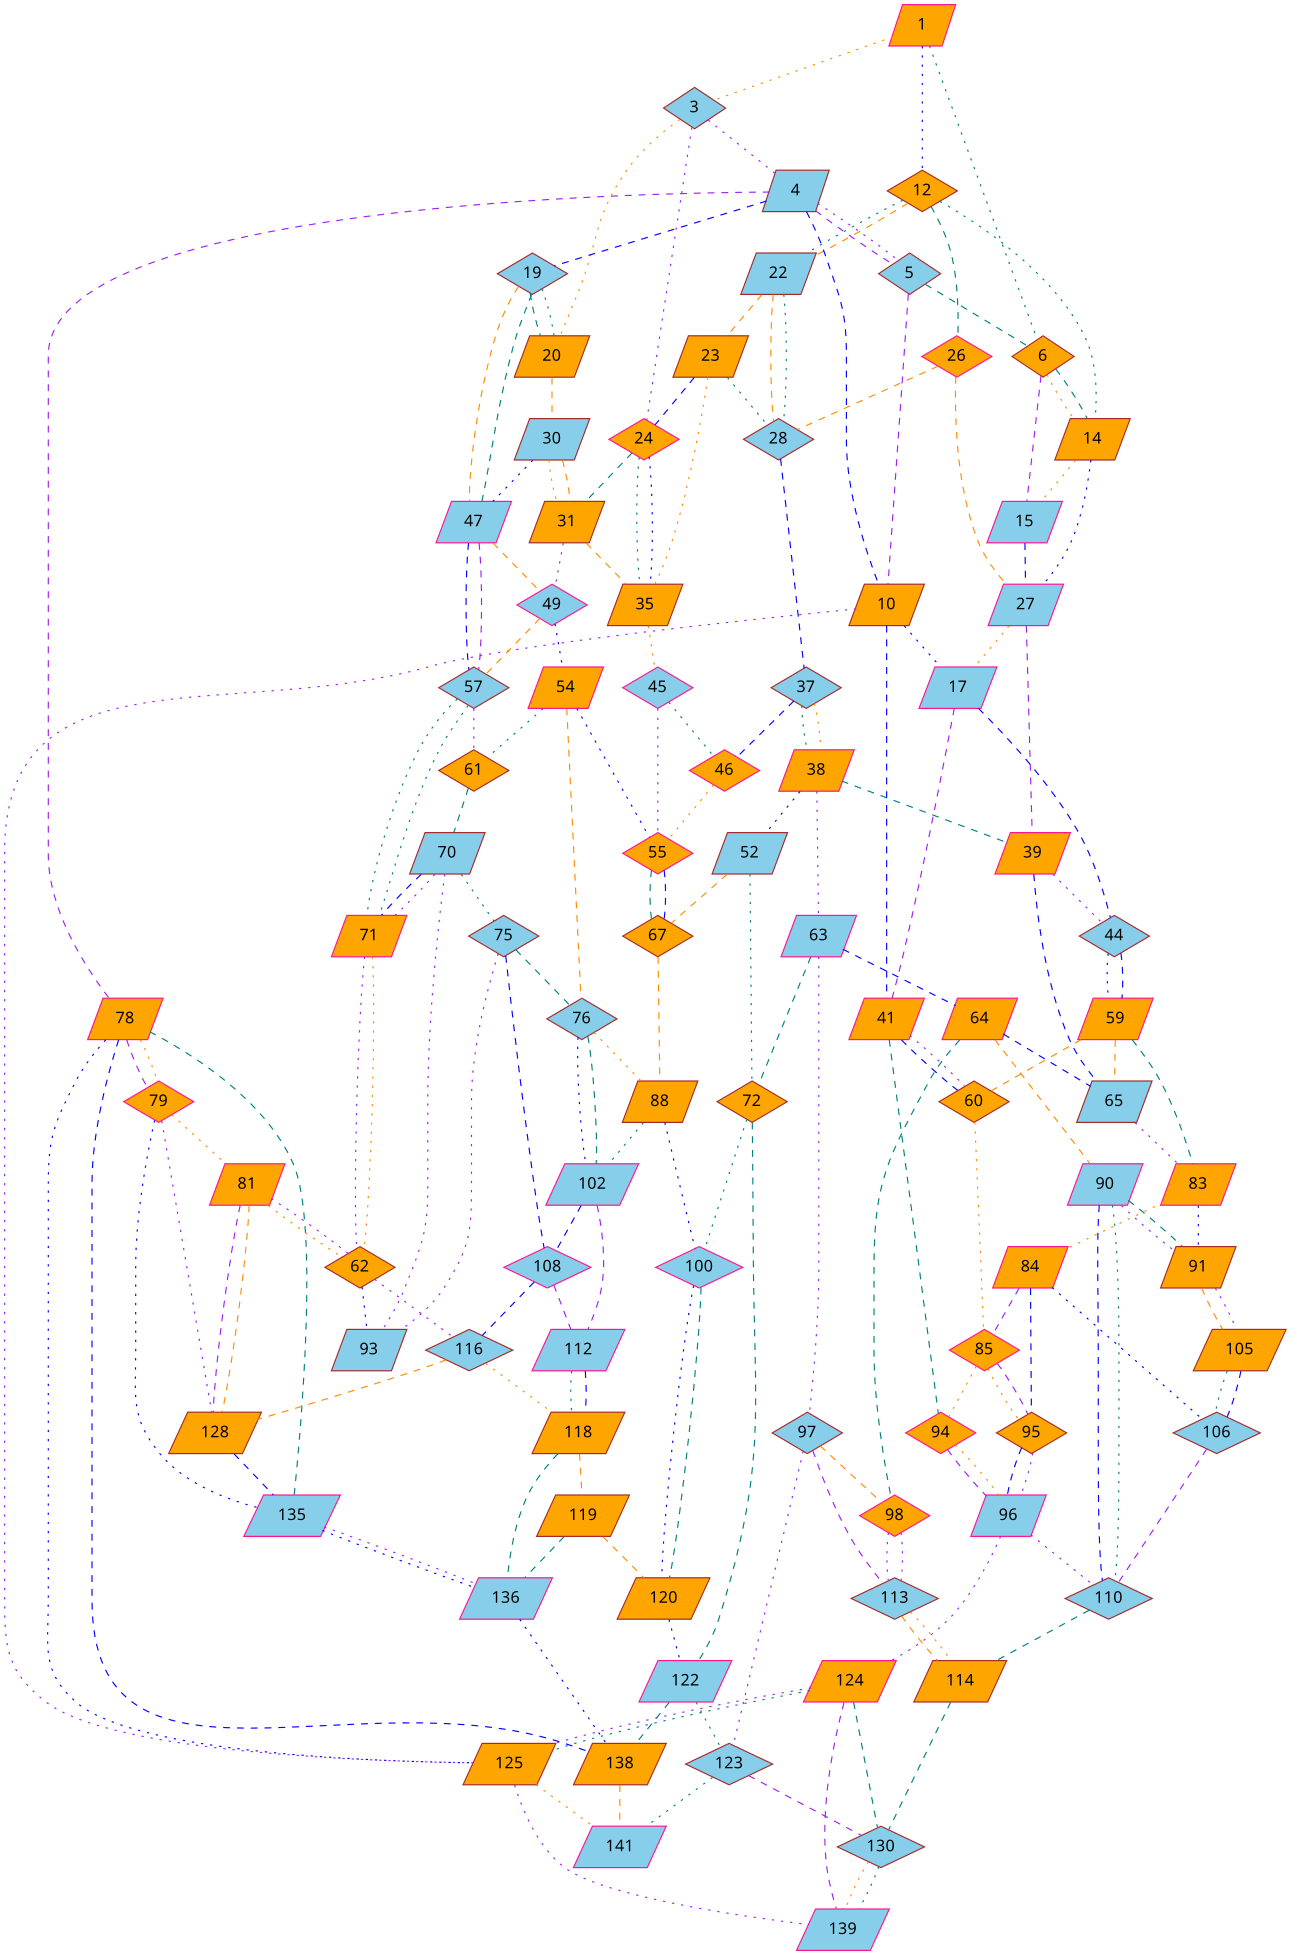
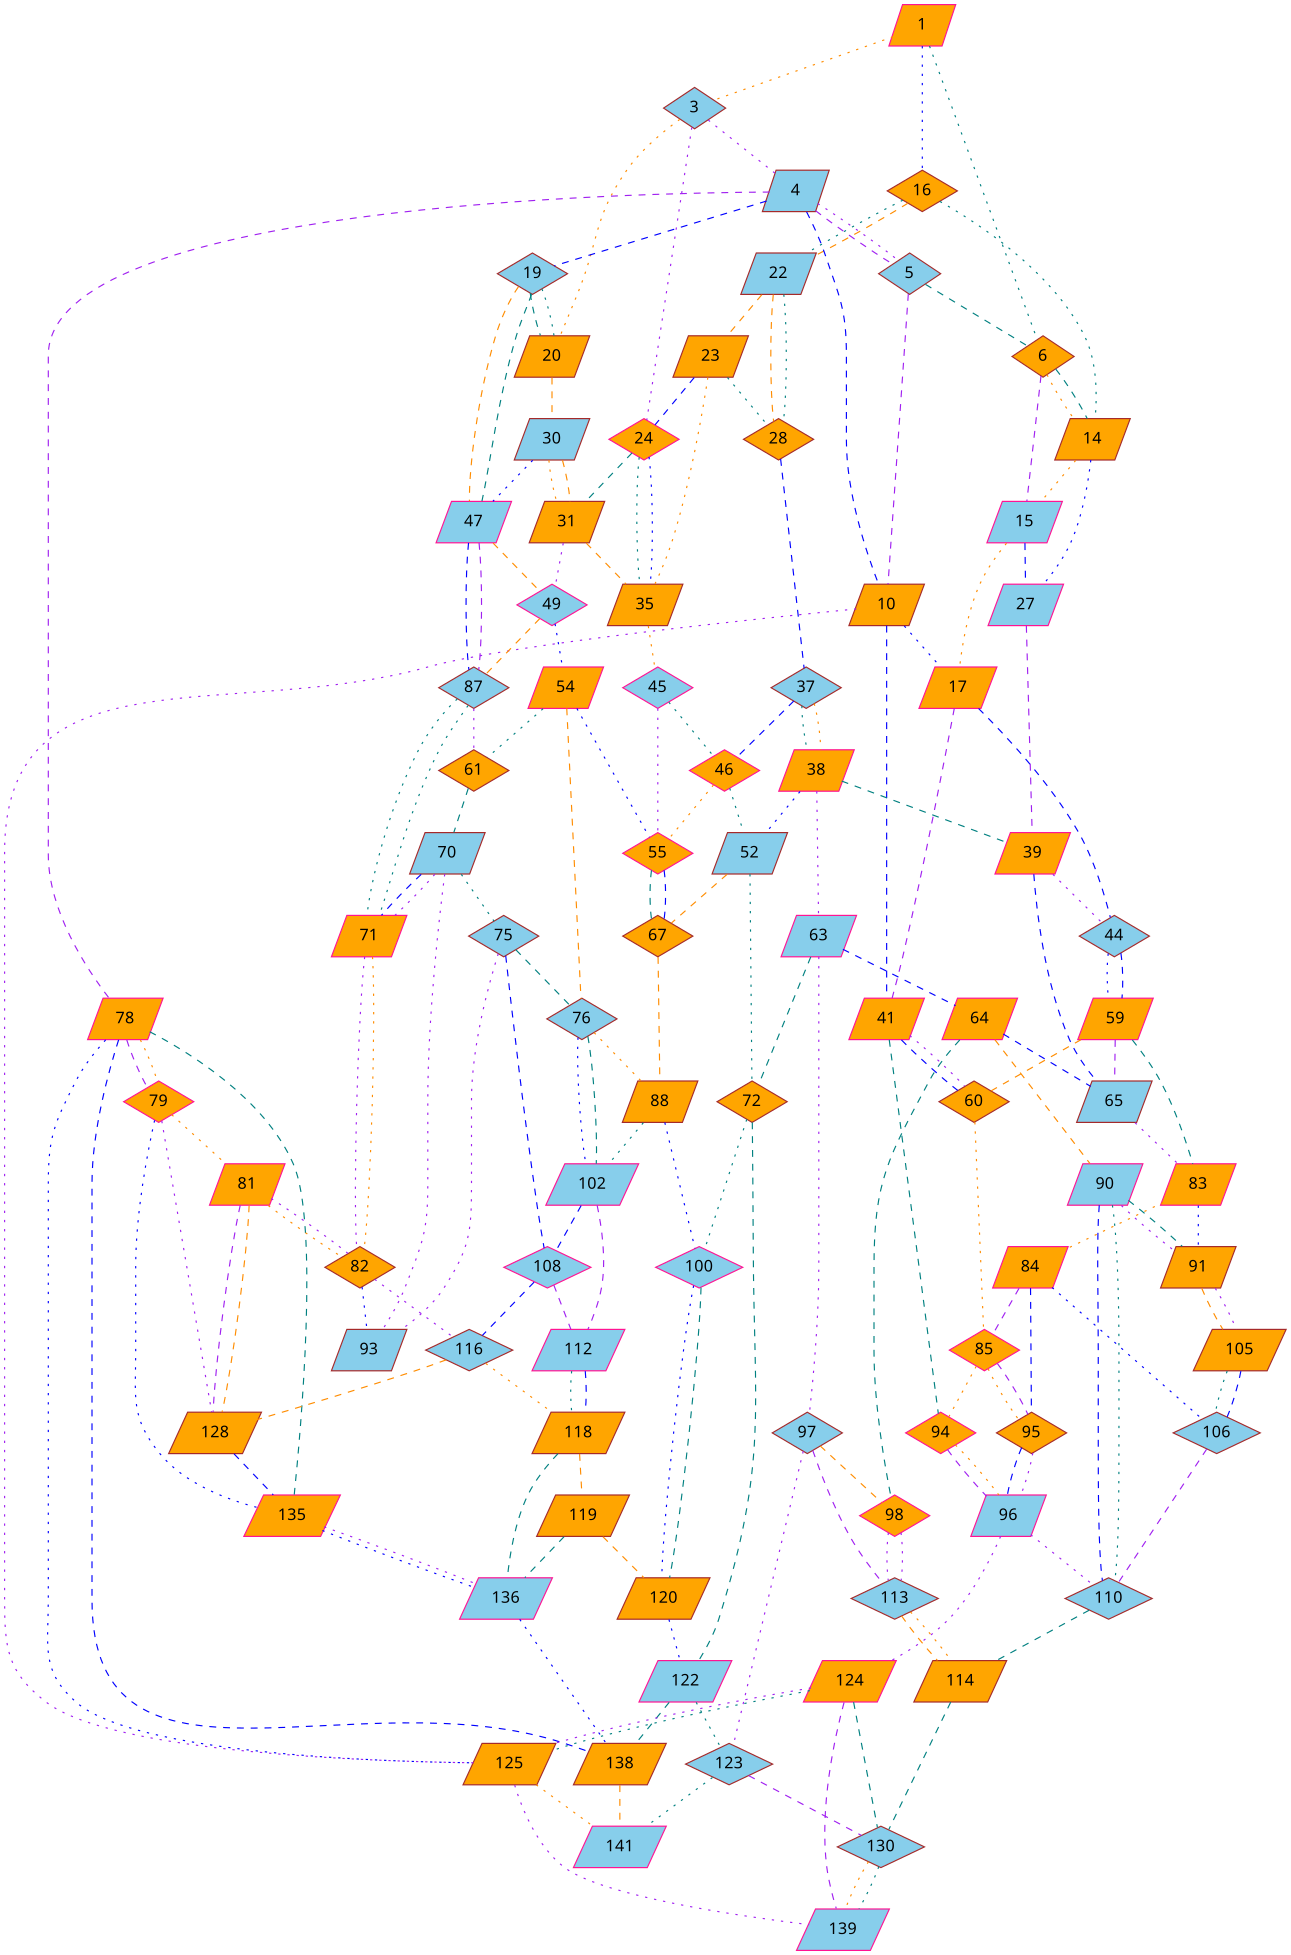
  graph {
    fontname="Noto Sans"
    node [color=brown fillcolor=orange fontname="Noto Sans" shape=parallelogram style=filled]
    edge [color=darkorange fontname="Noto Sans" style=dotted]
    1 [color=deeppink super="+2"]
    3 [fillcolor=skyblue shape=diamond super="+21"]
    6 [shape=diamond super="+7"]
-   12 [shape=diamond super="+13"]
+   12 [shape=diamond super="+13" label=16]
    4 [fillcolor=skyblue super="+9"]
    20
    24 [color=deeppink shape=diamond super="+25"]
    14 [super="+18"]
    15 [color=deeppink fillcolor=skyblue super="+16"]
    22 [fillcolor=skyblue]
-   26 [color=deeppink shape=diamond]
    5 [fillcolor=skyblue shape=diamond super="+8"]
    10 [super="+11"]
    19 [fillcolor=skyblue shape=diamond]
    78 [color=deeppink super="+143"]
    30 [fillcolor=skyblue]
    35 [super="+36"]
    31 [super="+32"]
-   17 [color=deeppink fillcolor=skyblue super="+40"]
+   17 [color=deeppink super="+40"]
    41 [color=deeppink super="+42"]
    125 [super="+144"]
    47 [color=deeppink fillcolor=skyblue super="+48"]
    79 [color=deeppink shape=diamond super="+80"]
-   135 [color=deeppink fillcolor=skyblue super="+142"]
+   135 [color=deeppink super="+142"]
    138 [super="+140"]
    27 [color=deeppink fillcolor=skyblue super="+33"]
    44 [fillcolor=skyblue shape=diamond]
    60 [shape=diamond]
    94 [color=deeppink shape=diamond]
    141 [color=deeppink fillcolor=skyblue]
    139 [color=deeppink fillcolor=skyblue]
    23 [super="+34"]
-   28 [fillcolor=skyblue shape=diamond super="+29"]
+   28 [shape=diamond super="+29"]
    39 [color=deeppink super="+43"]
    59 [color=deeppink super="+69"]
    49 [color=deeppink fillcolor=skyblue shape=diamond super="+50"]
-   57 [fillcolor=skyblue shape=diamond super="+58"]
+   57 [fillcolor=skyblue shape=diamond super="+58" label=87]
    37 [fillcolor=skyblue shape=diamond]
    45 [color=deeppink fillcolor=skyblue shape=diamond]
    65 [fillcolor=skyblue super="+66"]
    38 [color=deeppink super="+53"]
    46 [color=deeppink shape=diamond super="+51"]
    54 [color=deeppink super="+62"]
    55 [color=deeppink shape=diamond super="+56"]
    52 [fillcolor=skyblue super="+68"]
    63 [color=deeppink fillcolor=skyblue super="+73"]
    67 [shape=diamond]
    72 [shape=diamond super="+101"]
    64 [color=deeppink super="+89"]
    97 [fillcolor=skyblue shape=diamond super="+121"]
    83 [color=deeppink super="+87"]
    85 [color=deeppink shape=diamond super="+86"]
    96 [color=deeppink fillcolor=skyblue super="+117"]
    61 [shape=diamond]
    71 [color=deeppink]
    76 [fillcolor=skyblue shape=diamond super="+77"]
    88 [super="+99"]
    100 [color=deeppink fillcolor=skyblue shape=diamond]
    122 [color=deeppink fillcolor=skyblue super="+133"]
    70 [fillcolor=skyblue super="+74"]
    102 [color=deeppink fillcolor=skyblue super="+103"]
-   82 [shape=diamond super="+92" label=62]
+   82 [shape=diamond super="+92"]
    84 [color=deeppink super="+104"]
    91
    95 [shape=diamond]
    75 [fillcolor=skyblue shape=diamond super="+107"]
    93 [fillcolor=skyblue]
    90 [color=deeppink fillcolor=skyblue]
    98 [color=deeppink shape=diamond]
    113 [fillcolor=skyblue shape=diamond]
    123 [fillcolor=skyblue shape=diamond super="+129"]
    110 [fillcolor=skyblue shape=diamond super="+115"]
    108 [color=deeppink fillcolor=skyblue shape=diamond super="+111"]
    116 [fillcolor=skyblue shape=diamond super="+126"]
    120
    112 [color=deeppink fillcolor=skyblue]
    81 [color=deeppink]
    128 [super="+134"]
    136 [color=deeppink fillcolor=skyblue super="+137"]
    118 [super="+127"]
    106 [fillcolor=skyblue shape=diamond super="+109"]
    105
    114
    124 [color=deeppink super="+132"]
    130 [fillcolor=skyblue shape=diamond super="+131"]
    119
    1 -- 3
    1 -- 6 [color=teal]
    1 -- 12 [color=blue]
    3 -- 4 [color=purple]
    3 -- 20
    3 -- 24 [color=purple]
    6 -- 14
    6 -- 14 [color=teal style=dashed]
    6 -- 15 [color=purple style=dashed]
    12 -- 14 [color=teal]
    12 -- 22 [color=teal]
    12 -- 22 [style=dashed]
-   12 -- 26 [color=teal style=dashed]
    4 -- 5 [color=purple style=dashed]
    4 -- 5 [color=purple]
    4 -- 10 [color=blue style=dashed]
    4 -- 19 [color=blue style=dashed]
    4 -- 78 [color=purple style=dashed]
    20 -- 30 [style=dashed]
    24 -- 35 [color=teal]
    24 -- 35 [color=blue]
    24 -- 31 [color=teal style=dashed]
    14 -- 15
    14 -- 27 [color=blue]
-   27 -- 17
+   15 -- 17
    15 -- 27 [color=blue style=dashed]
    22 -- 23 [style=dashed]
    22 -- 28 [style=dashed]
    22 -- 28 [color=teal]
-   26 -- 27 [style=dashed]
-   26 -- 28 [style=dashed]
    5 -- 6 [color=teal style=dashed]
    5 -- 10 [color=purple style=dashed]
    10 -- 17 [color=blue]
    10 -- 41 [color=blue style=dashed]
    10 -- 125 [color=purple]
    19 -- 20 [color=teal style=dashed]
    19 -- 20 [color=teal]
    19 -- 47 [style=dashed]
    19 -- 47 [color=teal style=dashed]
    78 -- 125 [color=blue]
    78 -- 79 [color=purple style=dashed]
    78 -- 79
    78 -- 135 [color=teal style=dashed]
    78 -- 138 [color=blue style=dashed]
    30 -- 31
    30 -- 31 [style=dashed]
    30 -- 47 [color=blue]
    35 -- 45
    31 -- 35 [style=dashed]
    31 -- 49 [color=purple]
    17 -- 41 [color=purple style=dashed]
    17 -- 44 [color=blue style=dashed]
    41 -- 60 [color=blue style=dashed]
    41 -- 60 [color=purple]
    41 -- 94 [color=teal style=dashed]
    125 -- 141
    125 -- 139 [color=purple]
    47 -- 49 [style=dashed]
    47 -- 57 [color=blue style=dashed]
    47 -- 57 [color=purple style=dashed]
    79 -- 135 [color=blue]
    79 -- 81
    79 -- 128 [color=purple]
    135 -- 136 [color=blue]
    135 -- 136 [color=purple]
    138 -- 141 [style=dashed]
    27 -- 39 [color=purple style=dashed]
    44 -- 59 [color=blue]
    44 -- 59 [color=blue style=dashed]
    60 -- 85
    94 -- 96 [color=purple style=dashed]
    94 -- 96
    23 -- 24 [color=blue style=dashed]
    23 -- 35
    23 -- 28 [color=teal]
    28 -- 37 [color=blue style=dashed]
    39 -- 44 [color=purple]
    39 -- 65 [color=blue style=dashed]
    59 -- 60 [style=dashed]
-   59 -- 65 [style=dashed]
+   59 -- 65 [color=purple style=dashed]
    59 -- 83 [color=teal style=dashed]
    49 -- 57 [style=dashed]
    49 -- 54 [color=blue]
    57 -- 61 [color=purple]
    57 -- 71 [color=teal]
    57 -- 71 [color=teal]
    37 -- 38 [color=teal]
    37 -- 38
    37 -- 46 [color=blue style=dashed]
    45 -- 46 [color=teal]
    45 -- 55 [color=purple]
    65 -- 83 [color=purple]
    38 -- 39 [color=teal style=dashed]
    38 -- 52 [color=blue]
    38 -- 63 [color=purple]
    46 -- 55
+   46 -- 52 [color=teal]
    54 -- 55 [color=blue]
    54 -- 61 [color=teal]
    54 -- 76 [style=dashed]
    55 -- 67 [color=teal style=dashed]
    55 -- 67 [color=blue style=dashed]
    52 -- 67 [style=dashed]
    52 -- 72 [color=teal]
    63 -- 72 [color=teal style=dashed]
    63 -- 64 [color=blue style=dashed]
    63 -- 97 [color=purple]
    67 -- 88 [style=dashed]
    72 -- 100 [color=teal]
    72 -- 122 [color=teal style=dashed]
    64 -- 65 [color=blue style=dashed]
    64 -- 90 [style=dashed]
    64 -- 98 [color=teal style=dashed]
    97 -- 98 [style=dashed]
    97 -- 113 [color=purple style=dashed]
    97 -- 123 [color=purple]
    83 -- 84
    83 -- 91 [color=blue]
    85 -- 94
    85 -- 95
    85 -- 95 [color=purple style=dashed]
    96 -- 110 [color=purple]
    96 -- 124 [color=purple]
    61 -- 70 [color=teal style=dashed]
    71 -- 82 [color=purple]
    71 -- 82
    76 -- 88
    76 -- 102 [color=blue]
    76 -- 102 [color=teal style=dashed]
    88 -- 100 [color=blue]
    88 -- 102 [color=teal]
    100 -- 120 [color=blue]
    100 -- 120 [color=teal style=dashed]
    122 -- 138 [color=teal style=dashed]
    122 -- 123 [color=teal]
    70 -- 71 [color=blue style=dashed]
    70 -- 71 [color=purple]
    70 -- 75 [color=teal]
    70 -- 93 [color=purple]
    102 -- 108 [color=blue style=dashed]
    102 -- 112 [color=purple style=dashed]
    82 -- 93 [color=blue]
    82 -- 116 [color=purple]
    84 -- 85 [color=purple style=dashed]
    84 -- 95 [color=blue style=dashed]
    84 -- 106 [color=blue]
    91 -- 105 [style=dashed]
    91 -- 105 [color=purple]
    95 -- 96 [color=blue style=dashed]
    95 -- 96 [color=purple]
    75 -- 76 [color=teal style=dashed]
    75 -- 93 [color=purple]
    75 -- 108 [color=blue style=dashed]
    90 -- 91 [color=purple]
    90 -- 91 [color=teal style=dashed]
    90 -- 110 [color=blue style=dashed]
    90 -- 110 [color=teal]
    98 -- 113 [color=purple]
    98 -- 113 [color=purple]
    113 -- 114 [style=dashed]
    113 -- 114
    123 -- 141 [color=teal]
    123 -- 130 [color=purple style=dashed]
    110 -- 114 [color=teal style=dashed]
    108 -- 116 [color=blue style=dashed]
    108 -- 112 [color=purple style=dashed]
    116 -- 128 [style=dashed]
    116 -- 118
    120 -- 122 [color=blue]
    112 -- 118 [color=teal]
    112 -- 118 [color=blue style=dashed]
    81 -- 82
    81 -- 82 [color=purple]
    81 -- 128 [color=purple style=dashed]
    81 -- 128 [style=dashed]
    128 -- 135 [color=blue style=dashed]
    136 -- 138 [color=blue]
    118 -- 136 [color=teal style=dashed]
    118 -- 119 [style=dashed]
    106 -- 110 [color=purple style=dashed]
    105 -- 106 [color=teal]
    105 -- 106 [color=blue style=dashed]
    114 -- 130 [color=teal style=dashed]
    124 -- 125 [color=purple]
    124 -- 125 [color=teal]
    124 -- 139 [color=purple style=dashed]
    124 -- 130 [color=teal style=dashed]
    130 -- 139
    130 -- 139 [color=teal]
    119 -- 120 [style=dashed]
    119 -- 136 [color=teal style=dashed]
  }
